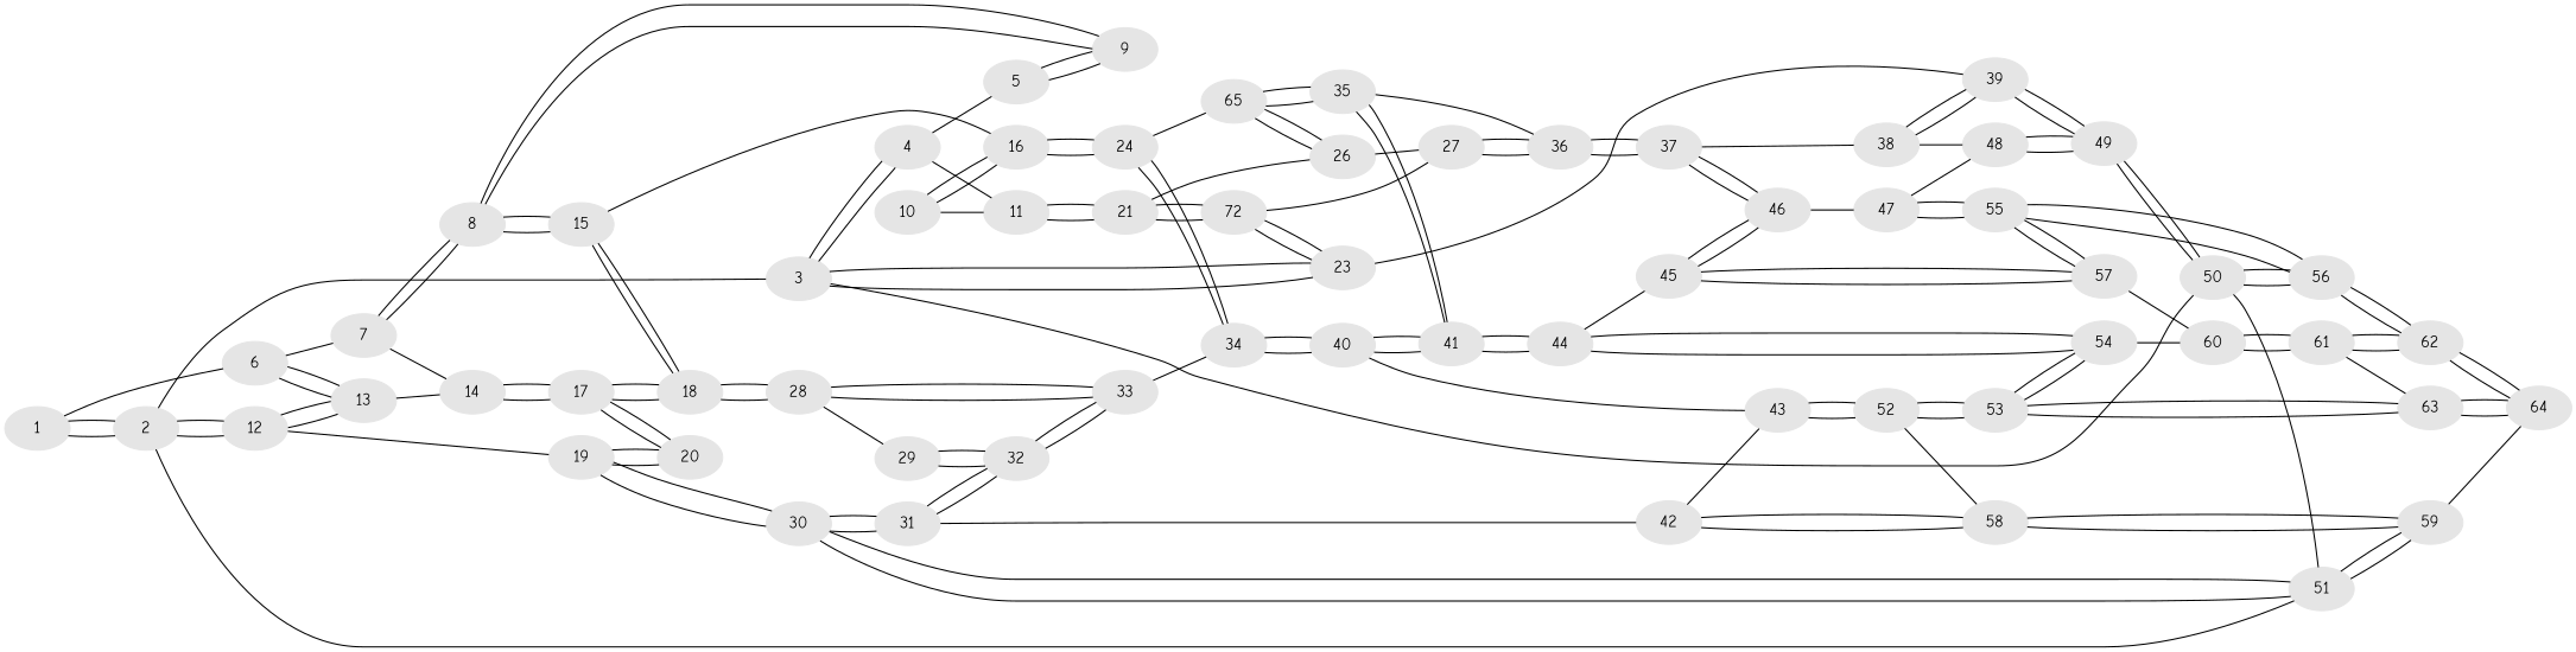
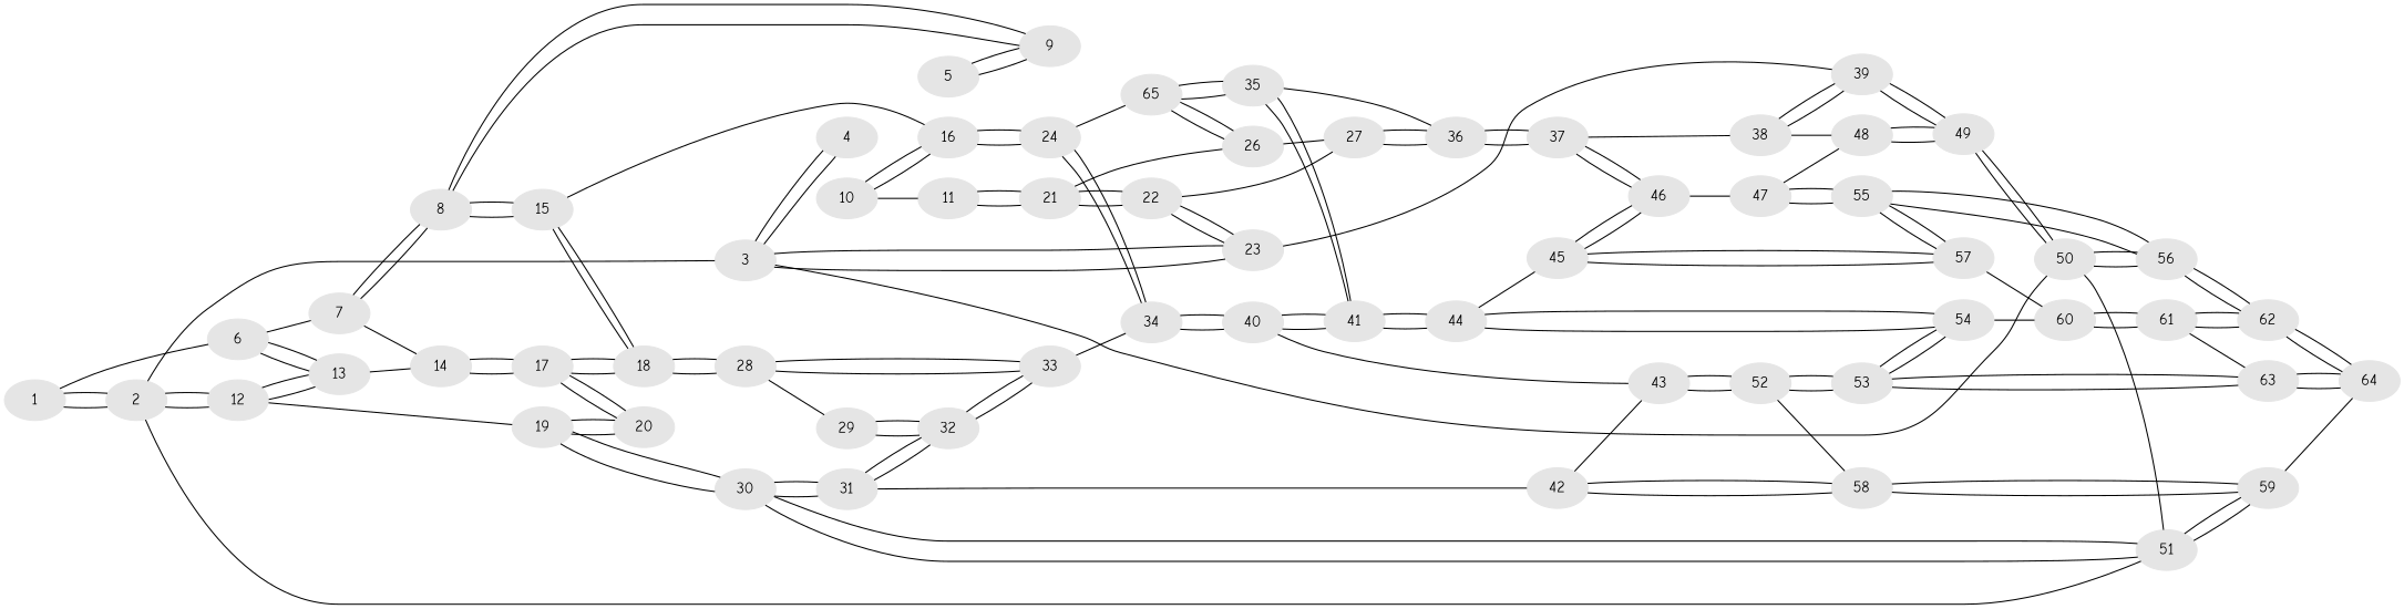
  graph {
    fontname="Comic Neue"
    rankdir=LR
    node [color=gray90 fontname="Comic Neue" style=filled]
    edge [fontname="Comic Neue"]
    1
    2
    6
    3
    12
    51
    7
    13
    4
    23
    50
    19
    59
    5
    11
    39
    56
    9
    21
    8
    14
    15
    17
    16
    18
    10
    24
-   22 [label=72]
+   22
    26
    20
    30
    28
    n33 [label=65]
    34
    29
    33
    31
    27
    36
    49
    35
    40
    41
    37
    32
    42
    43
    58
    44
    38
    46
    48
    47
    52
    45
    54
    53
    57
    60
    55
    62
    64
    63
    61
    1 -- 2
    1 -- 2
    1 -- 6
    2 -- 3
    2 -- 12
    2 -- 12
    2 -- 51
    6 -- 7
    6 -- 13
    6 -- 13
    3 -- 4
    3 -- 4
    3 -- 23
    3 -- 23
    3 -- 50
    12 -- 13
    12 -- 13
    12 -- 19
    51 -- 59
    51 -- 59
    7 -- 8
    7 -- 8
    7 -- 14
    13 -- 14
-   4 -- 5
-   4 -- 11
    23 -- 39
    50 -- 51
    50 -- 56
    50 -- 56
    19 -- 20
    19 -- 20
    19 -- 30
    19 -- 30
    59 -- 64
    5 -- 9
    5 -- 9
    11 -- 21
    11 -- 21
    39 -- 49
    39 -- 49
    56 -- 62
    56 -- 62
    21 -- 22
    21 -- 22
    21 -- 26
    8 -- 9
    8 -- 9
    8 -- 15
    8 -- 15
    14 -- 17
    14 -- 17
    15 -- 16
    15 -- 18
    15 -- 18
    17 -- 18
    17 -- 18
    17 -- 20
    17 -- 20
    16 -- 24
    16 -- 24
    18 -- 28
    18 -- 28
    10 -- 11
    10 -- 16
    10 -- 16
    24 -- n33
    24 -- 34
    24 -- 34
    22 -- 23
    22 -- 23
    22 -- 27
    26 -- 27
    30 -- 51
    30 -- 51
    30 -- 31
    30 -- 31
    28 -- 29
    28 -- 33
    28 -- 33
    n33 -- 26
    n33 -- 26
    n33 -- 35
    n33 -- 35
    34 -- 40
    34 -- 40
    29 -- 32
    29 -- 32
    33 -- 34
    31 -- 32
    31 -- 32
    31 -- 42
    27 -- 36
    27 -- 36
    36 -- 37
    36 -- 37
    49 -- 50
    49 -- 50
    35 -- 36
    35 -- 41
    35 -- 41
    40 -- 41
    40 -- 41
    40 -- 43
    41 -- 44
    41 -- 44
    37 -- 38
    37 -- 46
    37 -- 46
    32 -- 33
    32 -- 33
    42 -- 43
    42 -- 58
    42 -- 58
    43 -- 52
    43 -- 52
    58 -- 59
    58 -- 59
    44 -- 45
    44 -- 54
    44 -- 54
    38 -- 39
    38 -- 39
    38 -- 48
    46 -- 47
    48 -- 49
    48 -- 49
    47 -- 48
    47 -- 55
    47 -- 55
    52 -- 58
    52 -- 53
    52 -- 53
    45 -- 46
    45 -- 46
    45 -- 57
    45 -- 57
    54 -- 60
    53 -- 54
    53 -- 54
    53 -- 63
    53 -- 63
    57 -- 60
    60 -- 61
    60 -- 61
    55 -- 56
    55 -- 56
    55 -- 57
    55 -- 57
    62 -- 64
    62 -- 64
    63 -- 64
    63 -- 64
    61 -- 62
    61 -- 62
    61 -- 63
  }
